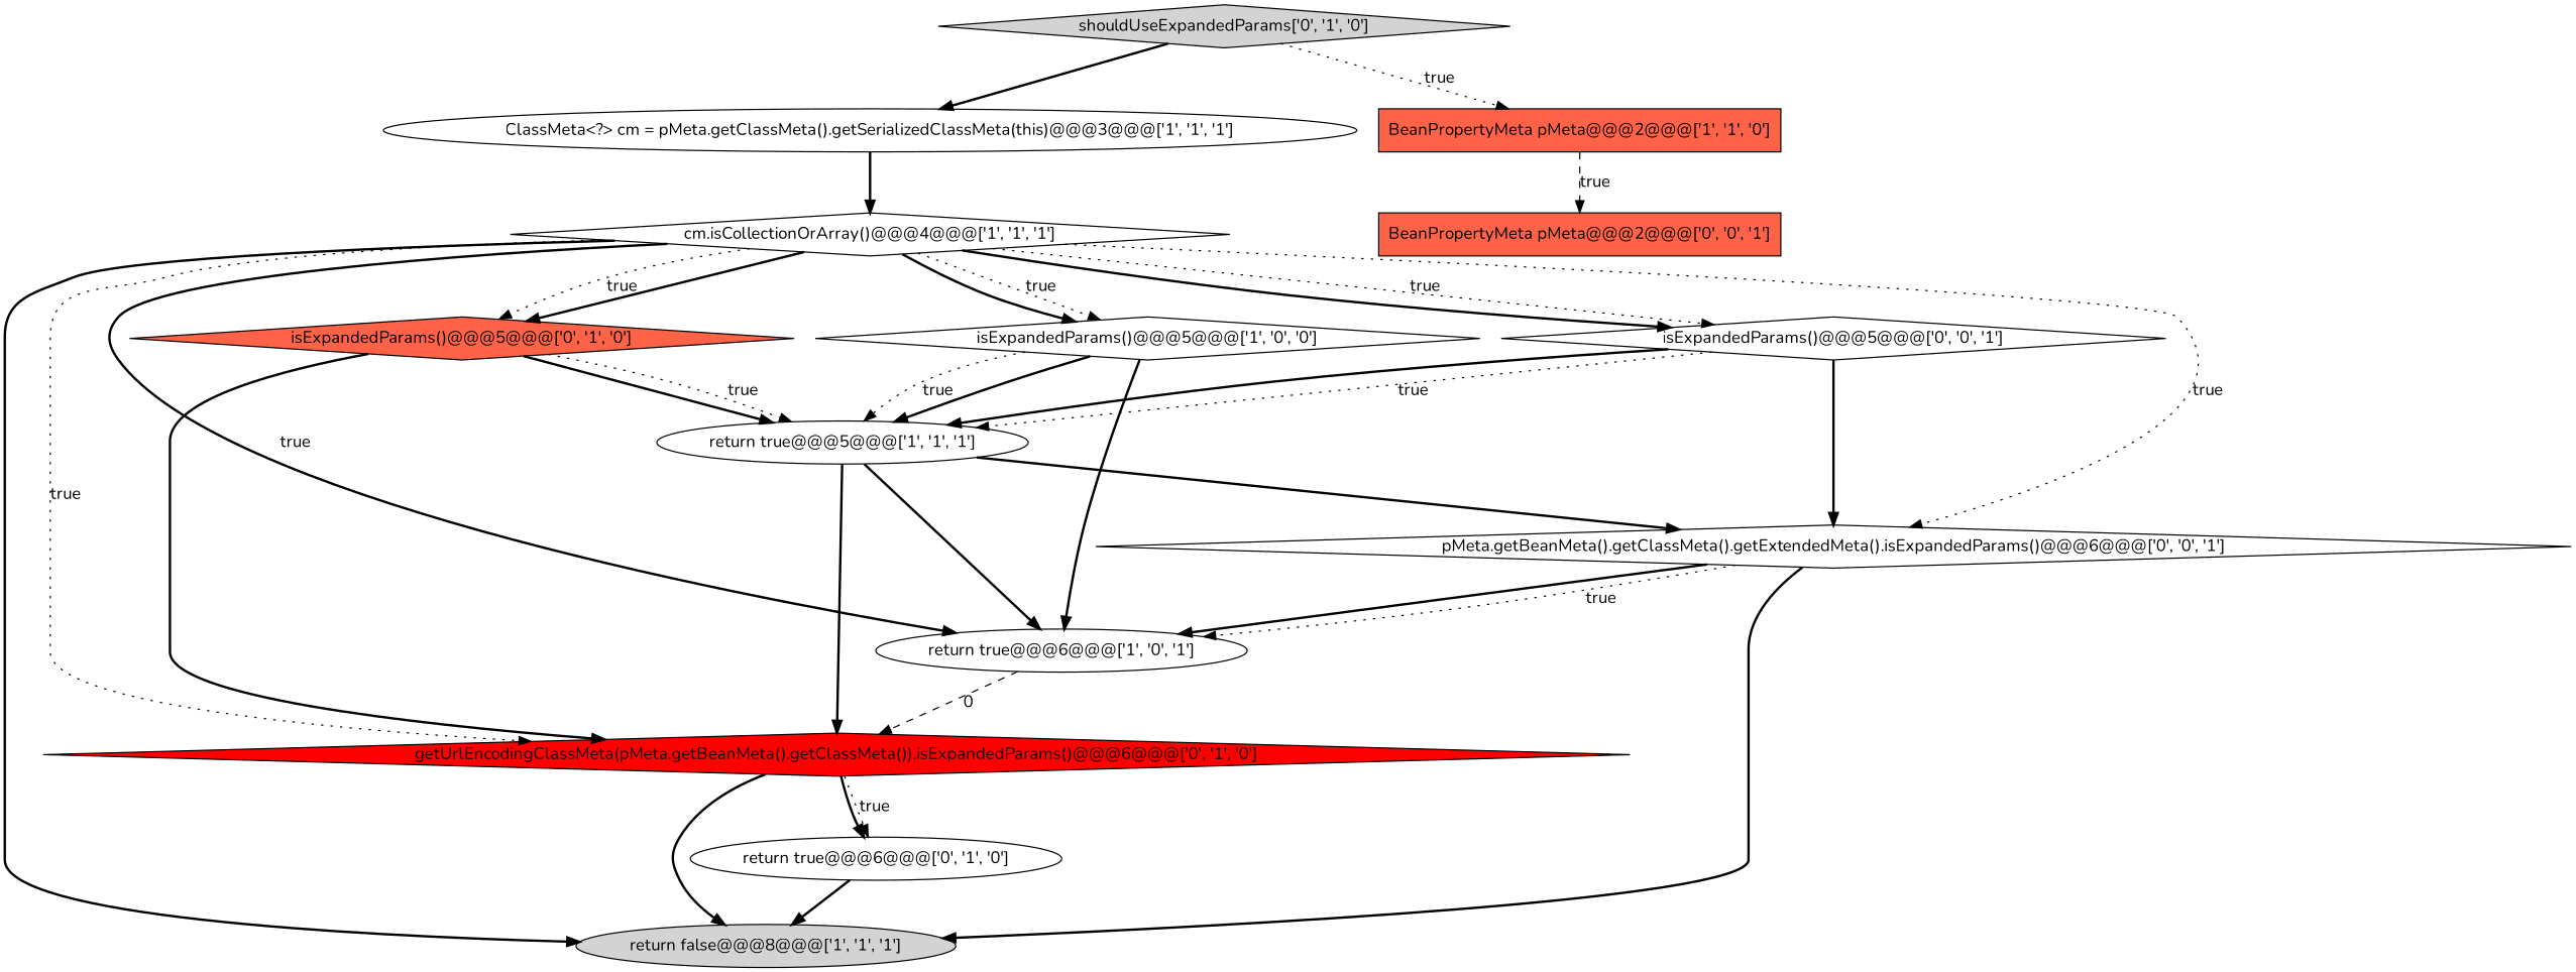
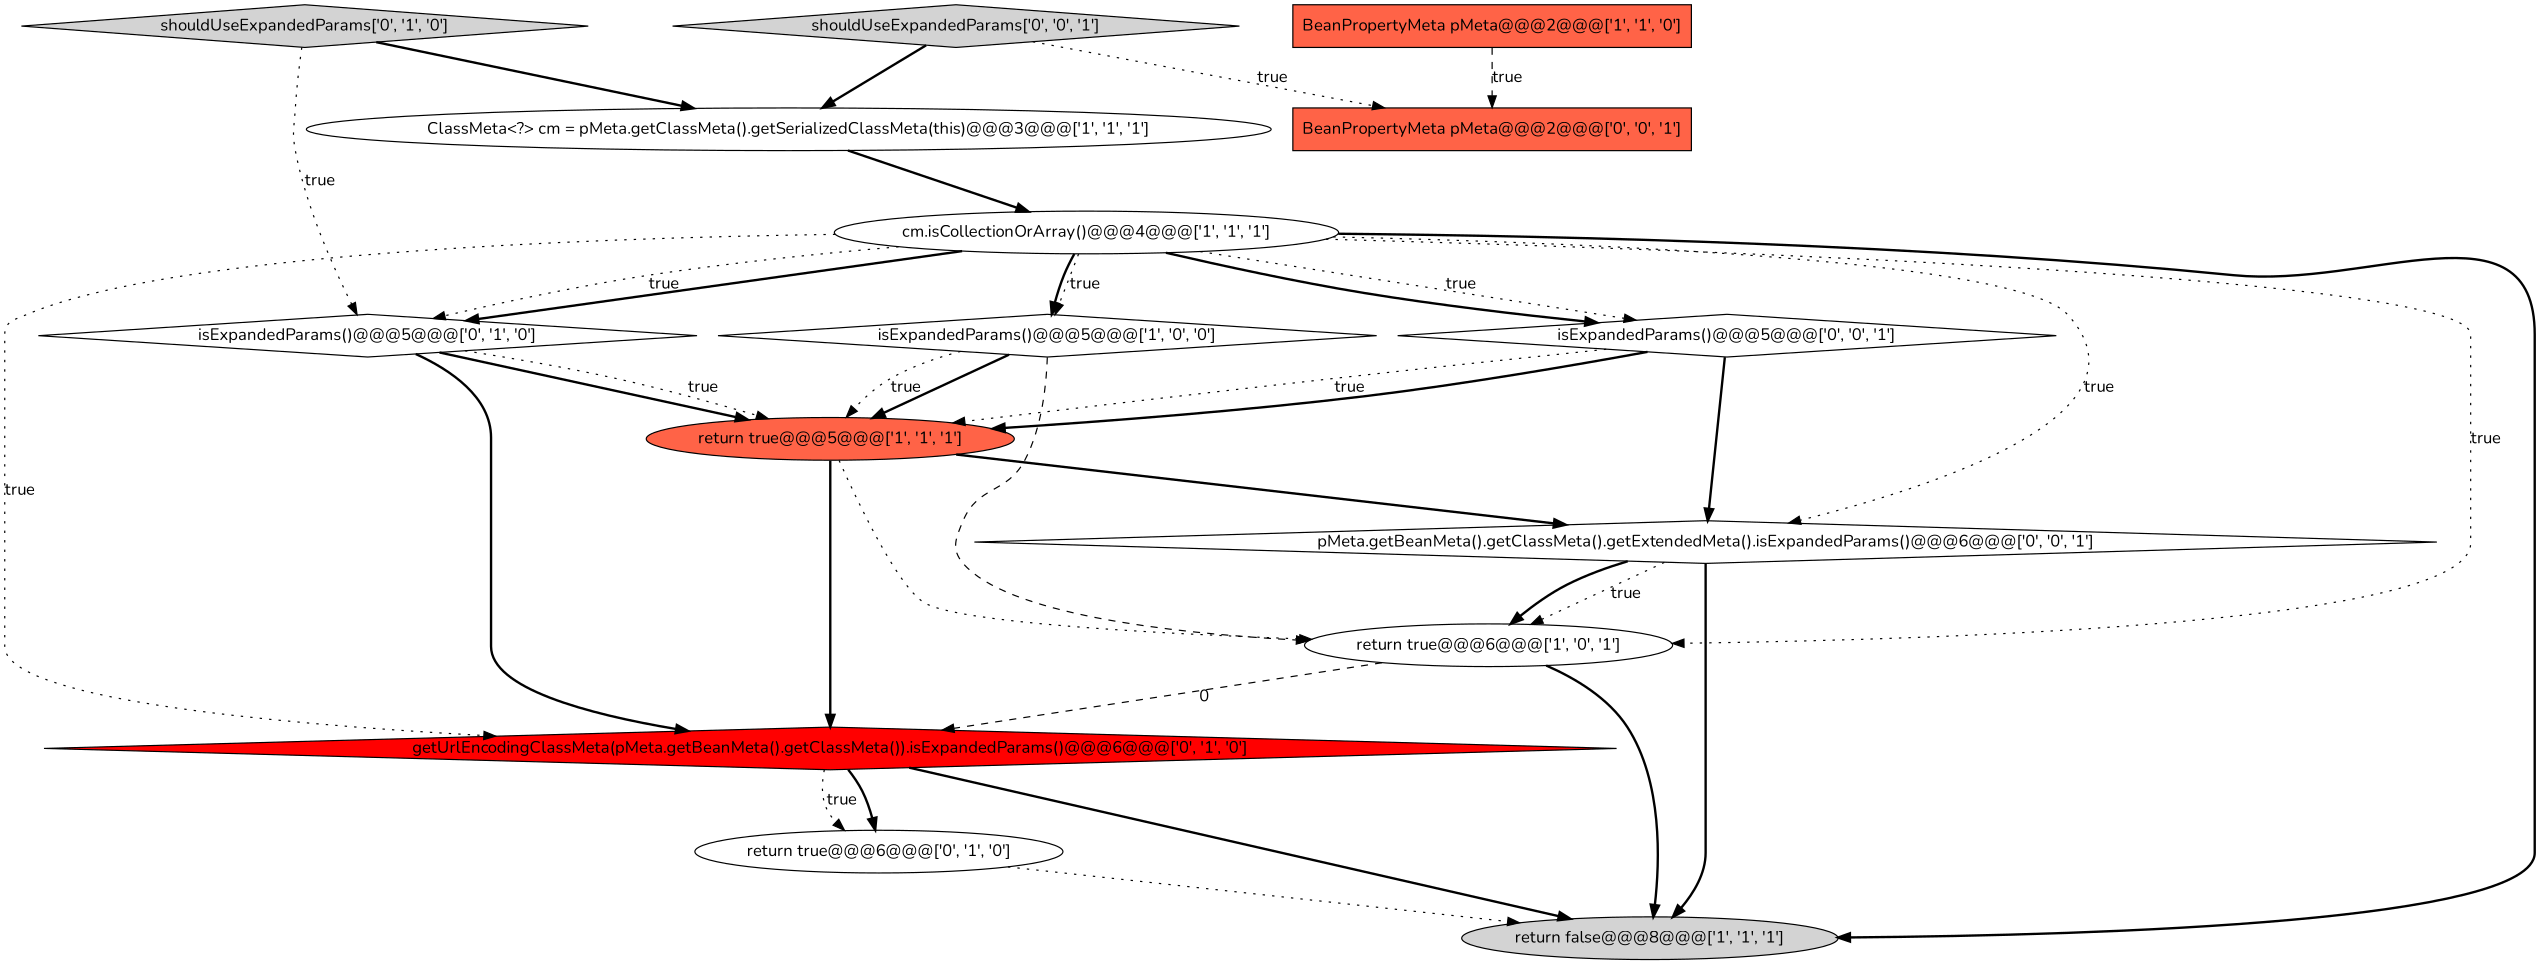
  digraph {
    fontname=Nunito
    node [fillcolor=white fontname=Nunito shape=diamond style=filled]
    edge [fontname=Nunito style=bold]
    n1 [fillcolor=lightgray label="return false@@@8@@@['1', '1', '1']" shape=ellipse]
    n2 [fillcolor=tomato label="BeanPropertyMeta pMeta@@@2@@@['1', '1', '0']" shape=box]
    n3 [fillcolor=tomato label="BeanPropertyMeta pMeta@@@2@@@['0', '0', '1']" shape=box]
    n4 [label="ClassMeta<?> cm = pMeta.getClassMeta().getSerializedClassMeta(this)@@@3@@@['1', '1', '1']" shape=ellipse]
-   n5 [label="cm.isCollectionOrArray()@@@4@@@['1', '1', '1']"]
+   n5 [label="cm.isCollectionOrArray()@@@4@@@['1', '1', '1']" shape=ellipse]
    n6 [fillcolor=lightgray label="shouldUseExpandedParams['0', '1', '0']"]
    n7 [label="pMeta.getBeanMeta().getClassMeta().getExtendedMeta().isExpandedParams()@@@6@@@['0', '0', '1']"]
    n8 [label="return true@@@6@@@['1', '0', '1']" shape=ellipse]
    n9 [fillcolor=red label="getUrlEncodingClassMeta(pMeta.getBeanMeta().getClassMeta()).isExpandedParams()@@@6@@@['0', '1', '0']"]
    n10 [label="return true@@@6@@@['0', '1', '0']" shape=ellipse]
-   n11 [fillcolor=tomato label="isExpandedParams()@@@5@@@['0', '1', '0']"]
-   n12 [label="return true@@@5@@@['1', '1', '1']" shape=ellipse]
+   n11 [label="isExpandedParams()@@@5@@@['0', '1', '0']"]
+   n12 [fillcolor=tomato label="return true@@@5@@@['1', '1', '1']" shape=ellipse]
+   n13 [fillcolor=lightgray label="shouldUseExpandedParams['0', '0', '1']"]
    n14 [label="isExpandedParams()@@@5@@@['1', '0', '0']"]
    n15 [label="isExpandedParams()@@@5@@@['0', '0', '1']"]
    n2 -> n3 [label=true style=dashed]
    n4 -> n5
    n5 -> n1
    n5 -> n7 [label=true style=dotted]
-   n5 -> n8 [label=true]
+   n5 -> n8 [label=true style=dotted]
    n5 -> n9 [label=true style=dotted]
    n5 -> n11
    n5 -> n11 [label=true style=dotted]
    n5 -> n14 [label=true style=dotted]
    n5 -> n14
    n5 -> n15 [label=true style=dotted]
    n5 -> n15
-   n6 -> n2 [label=true style=dotted]
+   n6 -> n11 [label=true style=dotted]
    n6 -> n4
    n7 -> n1
    n7 -> n8
    n7 -> n8 [label=true style=dotted]
+   n8 -> n1
    n8 -> n9 [label=0 style=dashed]
    n9 -> n1
    n9 -> n10
    n9 -> n10 [label=true style=dotted]
-   n10 -> n1
+   n10 -> n1 [style=dotted]
    n11 -> n9
    n11 -> n12
    n11 -> n12 [label=true style=dotted]
    n12 -> n7
-   n12 -> n8
+   n12 -> n8 [style=dotted]
    n12 -> n9
-   n14 -> n8
+   n13 -> n3 [label=true style=dotted]
+   n13 -> n4
+   n14 -> n8 [style=dashed]
    n14 -> n12
    n14 -> n12 [label=true style=dotted]
    n15 -> n7
    n15 -> n12 [label=true style=dotted]
    n15 -> n12
  }
